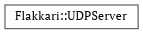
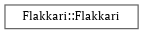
  digraph {
    rankdir=LR
    fontname="PT Serif"
-   n1 [color=grey40 fillcolor=white fontname="PT Serif" fontsize=10 height=0.2 label="Flakkari::UDPServer" shape=box style=filled width=0.4]
+   n1 [color=grey40 fillcolor=white fontname="PT Serif" fontsize=10 height=0.2 label="Flakkari::Flakkari" shape=box style=filled width=0.4]
  }
